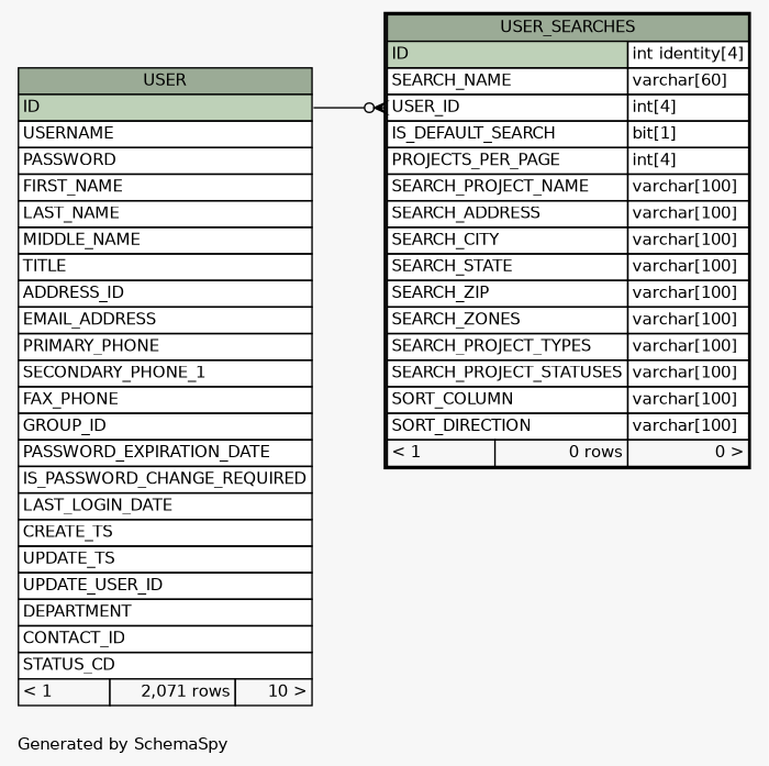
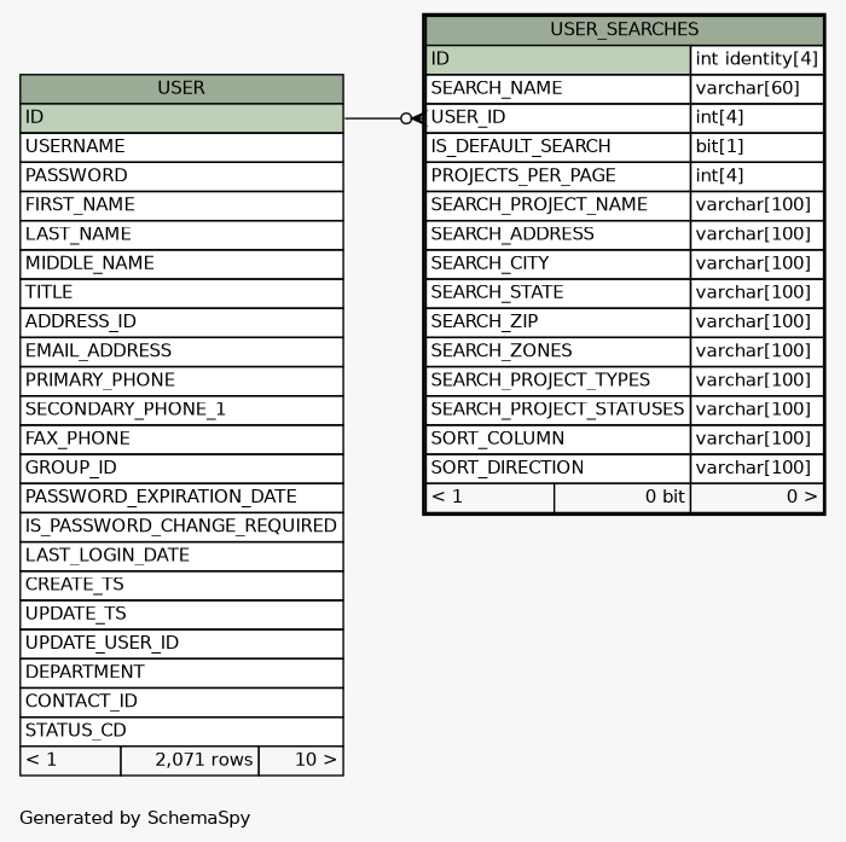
  digraph {
    bgcolor="#f7f7f7"
    fontname=Helvetica
    fontsize=11
    label="\nGenerated by SchemaSpy"
    labeljust=l
    nodesep=0.18
    rankdir=RL
    ranksep=0.46
    node [fontname=Helvetica fontsize=11 shape=plaintext]
-   n1 [label=<     <TABLE BORDER="2" CELLBORDER="1" CELLSPACING="0" BGCOLOR="#ffffff">       <TR><TD COLSPAN="3" BGCOLOR="#9bab96" ALIGN="CENTER">USER_SEARCHES</TD></TR>       <TR><TD PORT="ID" COLSPAN="2" BGCOLOR="#bed1b8" ALIGN="LEFT">ID</TD><TD PORT="ID.type" ALIGN="LEFT">int identity[4]</TD></TR>       <TR><TD PORT="SEARCH_NAME" COLSPAN="2" ALIGN="LEFT">SEARCH_NAME</TD><TD PORT="SEARCH_NAME.type" ALIGN="LEFT">varchar[60]</TD></TR>       <TR><TD PORT="USER_ID" COLSPAN="2" ALIGN="LEFT">USER_ID</TD><TD PORT="USER_ID.type" ALIGN="LEFT">int[4]</TD></TR>       <TR><TD PORT="IS_DEFAULT_SEARCH" COLSPAN="2" ALIGN="LEFT">IS_DEFAULT_SEARCH</TD><TD PORT="IS_DEFAULT_SEARCH.type" ALIGN="LEFT">bit[1]</TD></TR>       <TR><TD PORT="PROJECTS_PER_PAGE" COLSPAN="2" ALIGN="LEFT">PROJECTS_PER_PAGE</TD><TD PORT="PROJECTS_PER_PAGE.type" ALIGN="LEFT">int[4]</TD></TR>       <TR><TD PORT="SEARCH_PROJECT_NAME" COLSPAN="2" ALIGN="LEFT">SEARCH_PROJECT_NAME</TD><TD PORT="SEARCH_PROJECT_NAME.type" ALIGN="LEFT">varchar[100]</TD></TR>       <TR><TD PORT="SEARCH_ADDRESS" COLSPAN="2" ALIGN="LEFT">SEARCH_ADDRESS</TD><TD PORT="SEARCH_ADDRESS.type" ALIGN="LEFT">varchar[100]</TD></TR>       <TR><TD PORT="SEARCH_CITY" COLSPAN="2" ALIGN="LEFT">SEARCH_CITY</TD><TD PORT="SEARCH_CITY.type" ALIGN="LEFT">varchar[100]</TD></TR>       <TR><TD PORT="SEARCH_STATE" COLSPAN="2" ALIGN="LEFT">SEARCH_STATE</TD><TD PORT="SEARCH_STATE.type" ALIGN="LEFT">varchar[100]</TD></TR>       <TR><TD PORT="SEARCH_ZIP" COLSPAN="2" ALIGN="LEFT">SEARCH_ZIP</TD><TD PORT="SEARCH_ZIP.type" ALIGN="LEFT">varchar[100]</TD></TR>       <TR><TD PORT="SEARCH_ZONES" COLSPAN="2" ALIGN="LEFT">SEARCH_ZONES</TD><TD PORT="SEARCH_ZONES.type" ALIGN="LEFT">varchar[100]</TD></TR>       <TR><TD PORT="SEARCH_PROJECT_TYPES" COLSPAN="2" ALIGN="LEFT">SEARCH_PROJECT_TYPES</TD><TD PORT="SEARCH_PROJECT_TYPES.type" ALIGN="LEFT">varchar[100]</TD></TR>       <TR><TD PORT="SEARCH_PROJECT_STATUSES" COLSPAN="2" ALIGN="LEFT">SEARCH_PROJECT_STATUSES</TD><TD PORT="SEARCH_PROJECT_STATUSES.type" ALIGN="LEFT">varchar[100]</TD></TR>       <TR><TD PORT="SORT_COLUMN" COLSPAN="2" ALIGN="LEFT">SORT_COLUMN</TD><TD PORT="SORT_COLUMN.type" ALIGN="LEFT">varchar[100]</TD></TR>       <TR><TD PORT="SORT_DIRECTION" COLSPAN="2" ALIGN="LEFT">SORT_DIRECTION</TD><TD PORT="SORT_DIRECTION.type" ALIGN="LEFT">varchar[100]</TD></TR>       <TR><TD ALIGN="LEFT" BGCOLOR="#f7f7f7">&lt; 1</TD><TD ALIGN="RIGHT" BGCOLOR="#f7f7f7">0 rows</TD><TD ALIGN="RIGHT" BGCOLOR="#f7f7f7">0 &gt;</TD></TR>     </TABLE>>]
+   n1 [label=<     <TABLE BORDER="2" CELLBORDER="1" CELLSPACING="0" BGCOLOR="#ffffff">       <TR><TD COLSPAN="3" BGCOLOR="#9bab96" ALIGN="CENTER">USER_SEARCHES</TD></TR>       <TR><TD PORT="ID" COLSPAN="2" BGCOLOR="#bed1b8" ALIGN="LEFT">ID</TD><TD PORT="ID.type" ALIGN="LEFT">int identity[4]</TD></TR>       <TR><TD PORT="SEARCH_NAME" COLSPAN="2" ALIGN="LEFT">SEARCH_NAME</TD><TD PORT="SEARCH_NAME.type" ALIGN="LEFT">varchar[60]</TD></TR>       <TR><TD PORT="USER_ID" COLSPAN="2" ALIGN="LEFT">USER_ID</TD><TD PORT="USER_ID.type" ALIGN="LEFT">int[4]</TD></TR>       <TR><TD PORT="IS_DEFAULT_SEARCH" COLSPAN="2" ALIGN="LEFT">IS_DEFAULT_SEARCH</TD><TD PORT="IS_DEFAULT_SEARCH.type" ALIGN="LEFT">bit[1]</TD></TR>       <TR><TD PORT="PROJECTS_PER_PAGE" COLSPAN="2" ALIGN="LEFT">PROJECTS_PER_PAGE</TD><TD PORT="PROJECTS_PER_PAGE.type" ALIGN="LEFT">int[4]</TD></TR>       <TR><TD PORT="SEARCH_PROJECT_NAME" COLSPAN="2" ALIGN="LEFT">SEARCH_PROJECT_NAME</TD><TD PORT="SEARCH_PROJECT_NAME.type" ALIGN="LEFT">varchar[100]</TD></TR>       <TR><TD PORT="SEARCH_ADDRESS" COLSPAN="2" ALIGN="LEFT">SEARCH_ADDRESS</TD><TD PORT="SEARCH_ADDRESS.type" ALIGN="LEFT">varchar[100]</TD></TR>       <TR><TD PORT="SEARCH_CITY" COLSPAN="2" ALIGN="LEFT">SEARCH_CITY</TD><TD PORT="SEARCH_CITY.type" ALIGN="LEFT">varchar[100]</TD></TR>       <TR><TD PORT="SEARCH_STATE" COLSPAN="2" ALIGN="LEFT">SEARCH_STATE</TD><TD PORT="SEARCH_STATE.type" ALIGN="LEFT">varchar[100]</TD></TR>       <TR><TD PORT="SEARCH_ZIP" COLSPAN="2" ALIGN="LEFT">SEARCH_ZIP</TD><TD PORT="SEARCH_ZIP.type" ALIGN="LEFT">varchar[100]</TD></TR>       <TR><TD PORT="SEARCH_ZONES" COLSPAN="2" ALIGN="LEFT">SEARCH_ZONES</TD><TD PORT="SEARCH_ZONES.type" ALIGN="LEFT">varchar[100]</TD></TR>       <TR><TD PORT="SEARCH_PROJECT_TYPES" COLSPAN="2" ALIGN="LEFT">SEARCH_PROJECT_TYPES</TD><TD PORT="SEARCH_PROJECT_TYPES.type" ALIGN="LEFT">varchar[100]</TD></TR>       <TR><TD PORT="SEARCH_PROJECT_STATUSES" COLSPAN="2" ALIGN="LEFT">SEARCH_PROJECT_STATUSES</TD><TD PORT="SEARCH_PROJECT_STATUSES.type" ALIGN="LEFT">varchar[100]</TD></TR>       <TR><TD PORT="SORT_COLUMN" COLSPAN="2" ALIGN="LEFT">SORT_COLUMN</TD><TD PORT="SORT_COLUMN.type" ALIGN="LEFT">varchar[100]</TD></TR>       <TR><TD PORT="SORT_DIRECTION" COLSPAN="2" ALIGN="LEFT">SORT_DIRECTION</TD><TD PORT="SORT_DIRECTION.type" ALIGN="LEFT">varchar[100]</TD></TR>       <TR><TD ALIGN="LEFT" BGCOLOR="#f7f7f7">&lt; 1</TD><TD ALIGN="RIGHT" BGCOLOR="#f7f7f7">0 bit</TD><TD ALIGN="RIGHT" BGCOLOR="#f7f7f7">0 &gt;</TD></TR>     </TABLE>>]
    n2 [label=<     <TABLE BORDER="0" CELLBORDER="1" CELLSPACING="0" BGCOLOR="#ffffff">       <TR><TD COLSPAN="3" BGCOLOR="#9bab96" ALIGN="CENTER">USER</TD></TR>       <TR><TD PORT="ID" COLSPAN="3" BGCOLOR="#bed1b8" ALIGN="LEFT">ID</TD></TR>       <TR><TD PORT="USERNAME" COLSPAN="3" ALIGN="LEFT">USERNAME</TD></TR>       <TR><TD PORT="PASSWORD" COLSPAN="3" ALIGN="LEFT">PASSWORD</TD></TR>       <TR><TD PORT="FIRST_NAME" COLSPAN="3" ALIGN="LEFT">FIRST_NAME</TD></TR>       <TR><TD PORT="LAST_NAME" COLSPAN="3" ALIGN="LEFT">LAST_NAME</TD></TR>       <TR><TD PORT="MIDDLE_NAME" COLSPAN="3" ALIGN="LEFT">MIDDLE_NAME</TD></TR>       <TR><TD PORT="TITLE" COLSPAN="3" ALIGN="LEFT">TITLE</TD></TR>       <TR><TD PORT="ADDRESS_ID" COLSPAN="3" ALIGN="LEFT">ADDRESS_ID</TD></TR>       <TR><TD PORT="EMAIL_ADDRESS" COLSPAN="3" ALIGN="LEFT">EMAIL_ADDRESS</TD></TR>       <TR><TD PORT="PRIMARY_PHONE" COLSPAN="3" ALIGN="LEFT">PRIMARY_PHONE</TD></TR>       <TR><TD PORT="SECONDARY_PHONE_1" COLSPAN="3" ALIGN="LEFT">SECONDARY_PHONE_1</TD></TR>       <TR><TD PORT="FAX_PHONE" COLSPAN="3" ALIGN="LEFT">FAX_PHONE</TD></TR>       <TR><TD PORT="GROUP_ID" COLSPAN="3" ALIGN="LEFT">GROUP_ID</TD></TR>       <TR><TD PORT="PASSWORD_EXPIRATION_DATE" COLSPAN="3" ALIGN="LEFT">PASSWORD_EXPIRATION_DATE</TD></TR>       <TR><TD PORT="IS_PASSWORD_CHANGE_REQUIRED" COLSPAN="3" ALIGN="LEFT">IS_PASSWORD_CHANGE_REQUIRED</TD></TR>       <TR><TD PORT="LAST_LOGIN_DATE" COLSPAN="3" ALIGN="LEFT">LAST_LOGIN_DATE</TD></TR>       <TR><TD PORT="CREATE_TS" COLSPAN="3" ALIGN="LEFT">CREATE_TS</TD></TR>       <TR><TD PORT="UPDATE_TS" COLSPAN="3" ALIGN="LEFT">UPDATE_TS</TD></TR>       <TR><TD PORT="UPDATE_USER_ID" COLSPAN="3" ALIGN="LEFT">UPDATE_USER_ID</TD></TR>       <TR><TD PORT="DEPARTMENT" COLSPAN="3" ALIGN="LEFT">DEPARTMENT</TD></TR>       <TR><TD PORT="CONTACT_ID" COLSPAN="3" ALIGN="LEFT">CONTACT_ID</TD></TR>       <TR><TD PORT="STATUS_CD" COLSPAN="3" ALIGN="LEFT">STATUS_CD</TD></TR>       <TR><TD ALIGN="LEFT" BGCOLOR="#f7f7f7">&lt; 1</TD><TD ALIGN="RIGHT" BGCOLOR="#f7f7f7">2,071 rows</TD><TD ALIGN="RIGHT" BGCOLOR="#f7f7f7">10 &gt;</TD></TR>     </TABLE>>]
    n1 -> n2 [arrowhead=none arrowsize=0.8 arrowtail=crowodot dir=back headport="ID:e" tailport="USER_ID:w"]
  }
